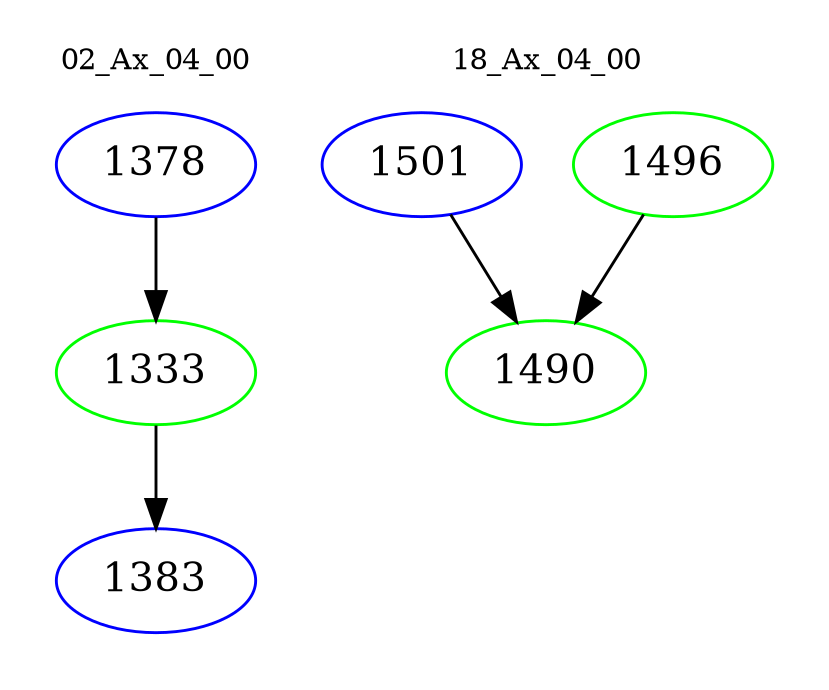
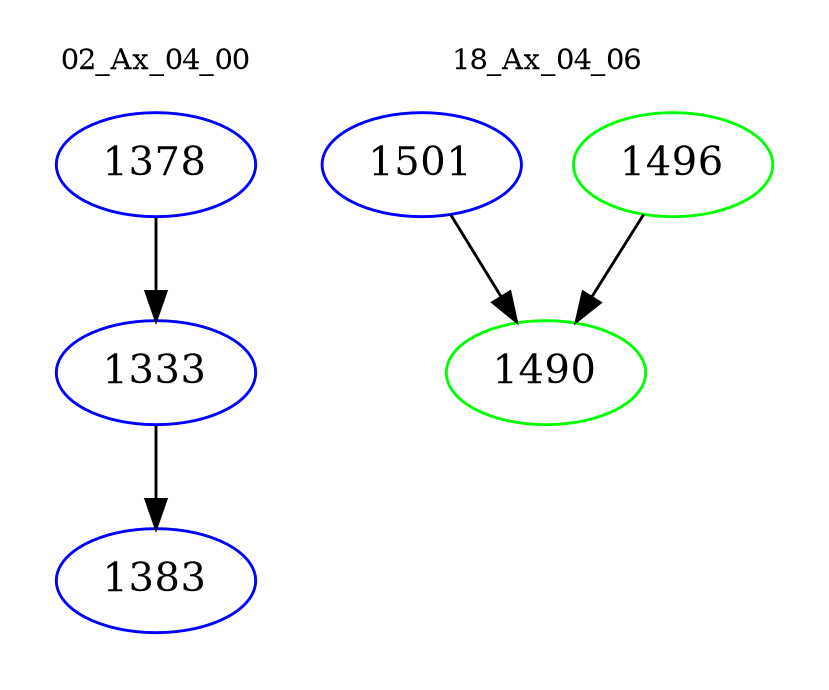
  digraph {
    node [color=blue]
    edge [color=black]
    n1 [label=1378]
-   n2 [color=green label=1333]
+   n2 [label=1333]
    n3 [label=1383]
    n4 [color=green label=1496]
    n5 [color=green label=1490]
    n6 [label=1501]
    subgraph cluster_1 {
      color=white
      fontsize=10
      label="02_Ax_04_00"
      n1
      n2
      n3
    }
    subgraph cluster_2 {
      color=white
      fontsize=10
-     label="18_Ax_04_00"
+     label="18_Ax_04_06"
      n4
      n5
      n6
    }
    n1 -> n2
    n2 -> n3
    n4 -> n5
    n6 -> n5
  }
